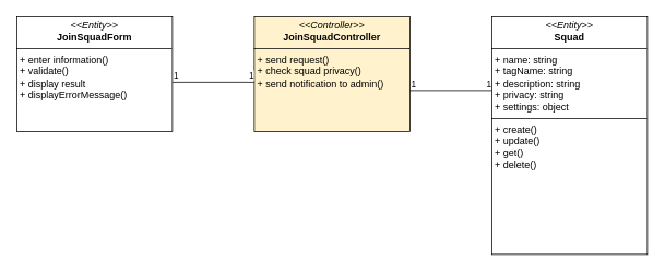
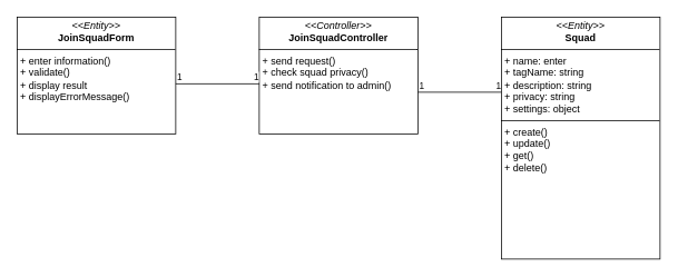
  <mxCell id="0" />
  <mxCell id="1" parent="0" />
- <mxCell id="2" value="&lt;p style=&quot;margin:0px;margin-top:4px;text-align:center;&quot;&gt;&lt;i&gt;&amp;lt;&amp;lt;Entity&amp;gt;&amp;gt;&lt;/i&gt;&lt;br&gt;&lt;b&gt;Squad&lt;/b&gt;&lt;/p&gt;&lt;hr size=&quot;1&quot; style=&quot;border-style:solid;&quot;&gt;&lt;p style=&quot;margin:0px;margin-left:4px;&quot;&gt;+ name: string&lt;/p&gt;&lt;p style=&quot;margin:0px;margin-left:4px;&quot;&gt;+ tagName: string&lt;/p&gt;&lt;p style=&quot;margin:0px;margin-left:4px;&quot;&gt;+ description: string&lt;/p&gt;&lt;p style=&quot;margin:0px;margin-left:4px;&quot;&gt;+ privacy: string&lt;/p&gt;&lt;p style=&quot;margin:0px;margin-left:4px;&quot;&gt;+ settings: object&lt;/p&gt;&lt;hr size=&quot;1&quot; style=&quot;border-style:solid;&quot;&gt;&lt;p style=&quot;margin:0px;margin-left:4px;&quot;&gt;+ create()&lt;br&gt;&lt;/p&gt;&lt;p style=&quot;margin:0px;margin-left:4px;&quot;&gt;+ update()&lt;/p&gt;&lt;p style=&quot;margin:0px;margin-left:4px;&quot;&gt;+ get()&lt;/p&gt;&lt;p style=&quot;margin:0px;margin-left:4px;&quot;&gt;+ delete()&lt;/p&gt;" style="verticalAlign=top;align=left;overflow=fill;html=1;whiteSpace=wrap;" vertex="1" parent="1"><mxGeometry x="600" y="20" width="190" height="290" as="geometry" /></mxCell>
+ <mxCell id="2" value="&lt;p style=&quot;margin:0px;margin-top:4px;text-align:center;&quot;&gt;&lt;i&gt;&amp;lt;&amp;lt;Entity&amp;gt;&amp;gt;&lt;/i&gt;&lt;br&gt;&lt;b&gt;Squad&lt;/b&gt;&lt;/p&gt;&lt;hr size=&quot;1&quot; style=&quot;border-style:solid;&quot;&gt;&lt;p style=&quot;margin:0px;margin-left:4px;&quot;&gt;+ name: enter&lt;/p&gt;&lt;p style=&quot;margin:0px;margin-left:4px;&quot;&gt;+ tagName: string&lt;/p&gt;&lt;p style=&quot;margin:0px;margin-left:4px;&quot;&gt;+ description: string&lt;/p&gt;&lt;p style=&quot;margin:0px;margin-left:4px;&quot;&gt;+ privacy: string&lt;/p&gt;&lt;p style=&quot;margin:0px;margin-left:4px;&quot;&gt;+ settings: object&lt;/p&gt;&lt;hr size=&quot;1&quot; style=&quot;border-style:solid;&quot;&gt;&lt;p style=&quot;margin:0px;margin-left:4px;&quot;&gt;+ create()&lt;br&gt;&lt;/p&gt;&lt;p style=&quot;margin:0px;margin-left:4px;&quot;&gt;+ update()&lt;/p&gt;&lt;p style=&quot;margin:0px;margin-left:4px;&quot;&gt;+ get()&lt;/p&gt;&lt;p style=&quot;margin:0px;margin-left:4px;&quot;&gt;+ delete()&lt;/p&gt;" style="verticalAlign=top;align=left;overflow=fill;html=1;whiteSpace=wrap;" vertex="1" parent="1"><mxGeometry x="600" y="20" width="190" height="290" as="geometry" /></mxCell>
  <mxCell id="3" value="&lt;p style=&quot;margin:0px;margin-top:4px;text-align:center;&quot;&gt;&lt;i&gt;&amp;lt;&amp;lt;Entity&amp;gt;&amp;gt;&lt;/i&gt;&lt;br&gt;&lt;b&gt;JoinSquadForm&lt;/b&gt;&lt;/p&gt;&lt;hr size=&quot;1&quot; style=&quot;border-style:solid;&quot;&gt;&lt;p style=&quot;margin:0px;margin-left:4px;&quot;&gt;+ enter information()&lt;/p&gt;&lt;p style=&quot;margin:0px;margin-left:4px;&quot;&gt;+ validate()&lt;/p&gt;&lt;p style=&quot;margin:0px;margin-left:4px;&quot;&gt;+ display result&lt;/p&gt;&lt;p style=&quot;margin:0px;margin-left:4px;&quot;&gt;+ displayErrorMessage()&lt;/p&gt;" style="verticalAlign=top;align=left;overflow=fill;html=1;whiteSpace=wrap;" vertex="1" parent="1"><mxGeometry x="20" y="20" width="190" height="140" as="geometry" /></mxCell>
- <mxCell id="4" value="&lt;p style=&quot;margin:0px;margin-top:4px;text-align:center;&quot;&gt;&lt;i&gt;&amp;lt;&amp;lt;Controller&amp;gt;&amp;gt;&lt;/i&gt;&lt;br&gt;&lt;b&gt;JoinSquadController&lt;/b&gt;&lt;/p&gt;&lt;hr size=&quot;1&quot; style=&quot;border-style:solid;&quot;&gt;&lt;p style=&quot;margin:0px;margin-left:4px;&quot;&gt;+ send request()&lt;br&gt;&lt;/p&gt;&lt;p style=&quot;margin:0px;margin-left:4px;&quot;&gt;+ check squad privacy()&lt;/p&gt;&lt;p style=&quot;margin:0px;margin-left:4px;&quot;&gt;+ send notification to admin()&lt;/p&gt;" style="verticalAlign=top;align=left;overflow=fill;html=1;whiteSpace=wrap;fillColor=#fff2cc;" vertex="1" parent="1"><mxGeometry x="310" y="20" width="190" height="140" as="geometry" /></mxCell>
+ <mxCell id="4" value="&lt;p style=&quot;margin:0px;margin-top:4px;text-align:center;&quot;&gt;&lt;i&gt;&amp;lt;&amp;lt;Controller&amp;gt;&amp;gt;&lt;/i&gt;&lt;br&gt;&lt;b&gt;JoinSquadController&lt;/b&gt;&lt;/p&gt;&lt;hr size=&quot;1&quot; style=&quot;border-style:solid;&quot;&gt;&lt;p style=&quot;margin:0px;margin-left:4px;&quot;&gt;+ send request()&lt;br&gt;&lt;/p&gt;&lt;p style=&quot;margin:0px;margin-left:4px;&quot;&gt;+ check squad privacy()&lt;/p&gt;&lt;p style=&quot;margin:0px;margin-left:4px;&quot;&gt;+ send notification to admin()&lt;/p&gt;" style="verticalAlign=top;align=left;overflow=fill;html=1;whiteSpace=wrap;" vertex="1" parent="1"><mxGeometry x="310" y="20" width="190" height="140" as="geometry" /></mxCell>
  <mxCell id="5" value="" style="endArrow=none;html=1;edgeStyle=orthogonalEdgeStyle;rounded=0;" edge="1" parent="1"><mxGeometry relative="1" as="geometry"><mxPoint x="210" y="100" as="sourcePoint" /><mxPoint x="310" y="100" as="targetPoint" /></mxGeometry></mxCell>
  <mxCell id="6" value="1" style="edgeLabel;resizable=0;html=1;align=left;verticalAlign=bottom;" connectable="0" vertex="1" parent="5"><mxGeometry x="-1" relative="1" as="geometry" /></mxCell>
  <mxCell id="7" value="1" style="edgeLabel;resizable=0;html=1;align=right;verticalAlign=bottom;" connectable="0" vertex="1" parent="5"><mxGeometry x="1" relative="1" as="geometry" /></mxCell>
  <mxCell id="8" value="" style="endArrow=none;html=1;edgeStyle=orthogonalEdgeStyle;rounded=0;" edge="1" parent="1"><mxGeometry relative="1" as="geometry"><mxPoint x="500" y="110" as="sourcePoint" /><mxPoint x="600" y="110" as="targetPoint" /></mxGeometry></mxCell>
  <mxCell id="9" value="1" style="edgeLabel;resizable=0;html=1;align=left;verticalAlign=bottom;" connectable="0" vertex="1" parent="8"><mxGeometry x="-1" relative="1" as="geometry" /></mxCell>
  <mxCell id="10" value="1" style="edgeLabel;resizable=0;html=1;align=right;verticalAlign=bottom;" connectable="0" vertex="1" parent="8"><mxGeometry x="1" relative="1" as="geometry" /></mxCell>
